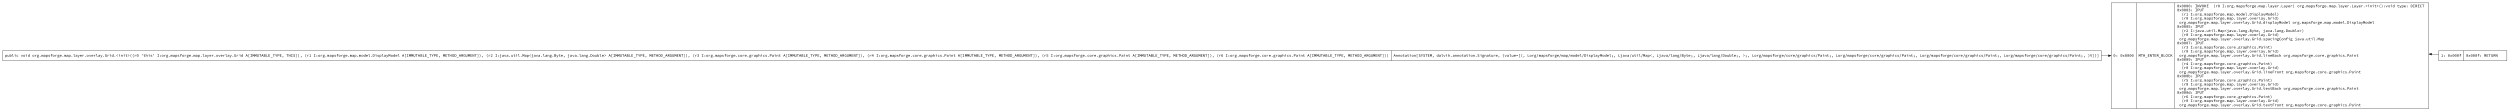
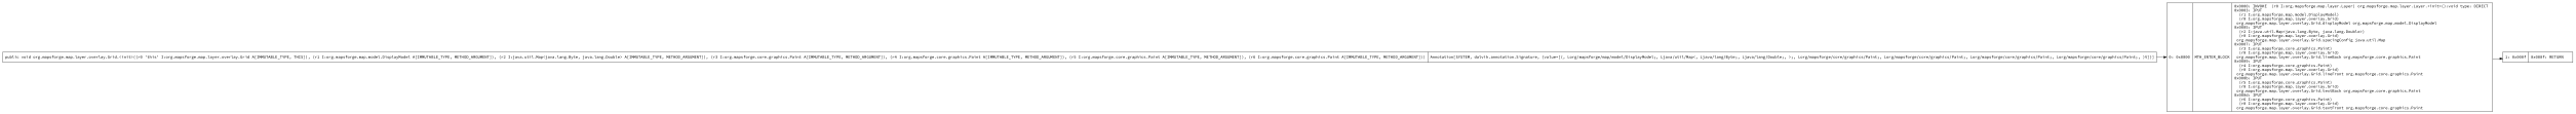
  digraph {
    rankdir=LR
    fontname="Source Code Pro"
    node [shape=record fontname="Source Code Pro"]
    edge [fontname="Source Code Pro"]
    n1 [label="{0\:\ 0x0000|MTH_ENTER_BLOCK\l|0x0000: INVOKE  (r0 I:org.mapsforge.map.layer.Layer) org.mapsforge.map.layer.Layer.\<init\>():void type: DIRECT \l0x0003: IPUT  \l  (r1 I:org.mapsforge.map.model.DisplayModel)\l  (r0 I:org.mapsforge.map.layer.overlay.Grid)\l org.mapsforge.map.layer.overlay.Grid.displayModel org.mapsforge.map.model.DisplayModel \l0x0005: IPUT  \l  (r2 I:java.util.Map\<java.lang.Byte, java.lang.Double\>)\l  (r0 I:org.mapsforge.map.layer.overlay.Grid)\l org.mapsforge.map.layer.overlay.Grid.spacingConfig java.util.Map \l0x0007: IPUT  \l  (r3 I:org.mapsforge.core.graphics.Paint)\l  (r0 I:org.mapsforge.map.layer.overlay.Grid)\l org.mapsforge.map.layer.overlay.Grid.lineBack org.mapsforge.core.graphics.Paint \l0x0009: IPUT  \l  (r4 I:org.mapsforge.core.graphics.Paint)\l  (r0 I:org.mapsforge.map.layer.overlay.Grid)\l org.mapsforge.map.layer.overlay.Grid.lineFront org.mapsforge.core.graphics.Paint \l0x000b: IPUT  \l  (r5 I:org.mapsforge.core.graphics.Paint)\l  (r0 I:org.mapsforge.map.layer.overlay.Grid)\l org.mapsforge.map.layer.overlay.Grid.textBack org.mapsforge.core.graphics.Paint \l0x000d: IPUT  \l  (r6 I:org.mapsforge.core.graphics.Paint)\l  (r0 I:org.mapsforge.map.layer.overlay.Grid)\l org.mapsforge.map.layer.overlay.Grid.textFront org.mapsforge.core.graphics.Paint \l}"]
    n2 [label="{1\:\ 0x000f|0x000f: RETURN   \l}"]
    n3 [label="{public void org.mapsforge.map.layer.overlay.Grid.\<init\>((r0 'this' I:org.mapsforge.map.layer.overlay.Grid A[IMMUTABLE_TYPE, THIS]), (r1 I:org.mapsforge.map.model.DisplayModel A[IMMUTABLE_TYPE, METHOD_ARGUMENT]), (r2 I:java.util.Map\<java.lang.Byte, java.lang.Double\> A[IMMUTABLE_TYPE, METHOD_ARGUMENT]), (r3 I:org.mapsforge.core.graphics.Paint A[IMMUTABLE_TYPE, METHOD_ARGUMENT]), (r4 I:org.mapsforge.core.graphics.Paint A[IMMUTABLE_TYPE, METHOD_ARGUMENT]), (r5 I:org.mapsforge.core.graphics.Paint A[IMMUTABLE_TYPE, METHOD_ARGUMENT]), (r6 I:org.mapsforge.core.graphics.Paint A[IMMUTABLE_TYPE, METHOD_ARGUMENT]))  | Annotation[SYSTEM, dalvik.annotation.Signature, \{value=[(, Lorg\/mapsforge\/map\/model\/DisplayModel;, Ljava\/util\/Map\<, Ljava\/lang\/Byte;, Ljava\/lang\/Double;, \>;, Lorg\/mapsforge\/core\/graphics\/Paint;, Lorg\/mapsforge\/core\/graphics\/Paint;, Lorg\/mapsforge\/core\/graphics\/Paint;, Lorg\/mapsforge\/core\/graphics\/Paint;, )V]\}]\l}"]
-   n2 -> n1
+   n1 -> n2
    n3 -> n1
  }
